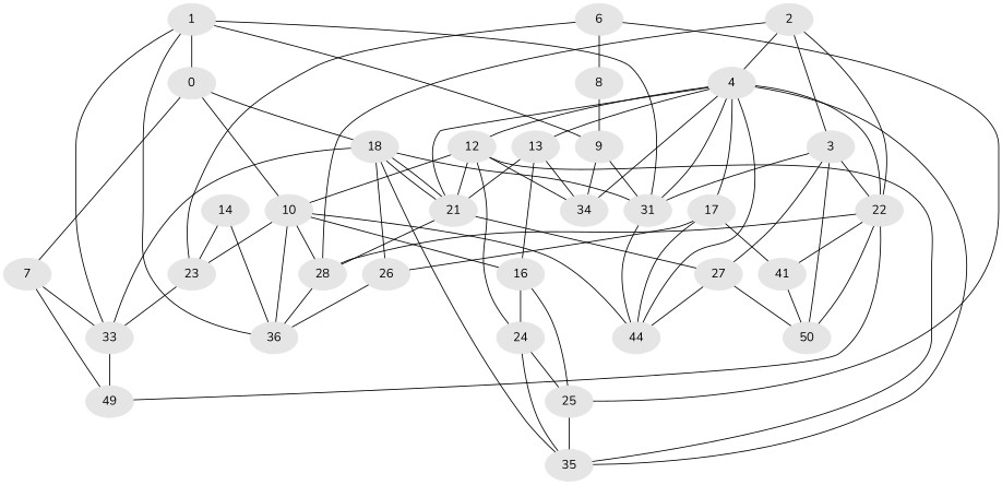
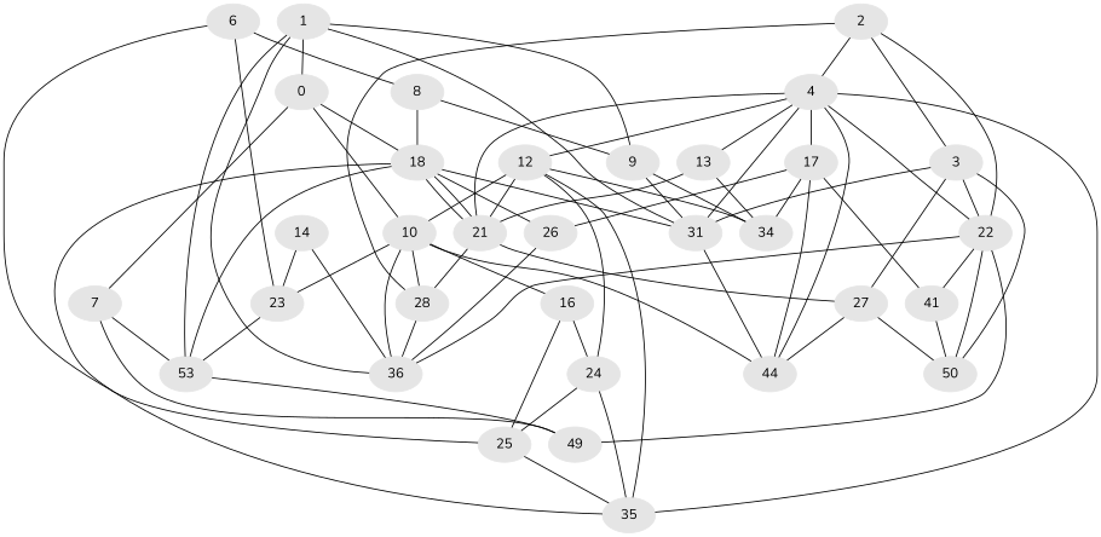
  graph {
    fontname=Nunito
    node [color=gray90 fontname=Nunito style=filled]
    edge [fontname=Nunito]
    1 [super="+20"]
    n2 [label=0 super="+47"]
    9
    31 [super="+37"]
-   33
+   33 [label=53]
    36
    7
    n8 [label=10 super="+48"]
    18 [super="+30"]
    34 [super="+38"]
    44
    49
    3 [super="+42"]
    22 [super="+46"]
    27 [super="+39"]
    50
    2
    4 [super="+10"]
    28
    12 [super="+19"]
    13
    17 [super="+32"]
    21 [super="+45"]
    35
    41
    24 [super="+43"]
    16
    26 [super="+40"]
    23
    6
    8
    25
    14
    1 -- n2
    1 -- 9
    1 -- 31
    1 -- 33
    1 -- 36
    n2 -- 7
    n2 -- n8
    n2 -- 18
    9 -- 31
    9 -- 34
    31 -- 44
    33 -- 49
    7 -- 33
    7 -- 49
    n8 -- 36
    n8 -- 44
    n8 -- 28
    n8 -- 16
    n8 -- 23
    18 -- 31 [weight=2]
    18 -- 33 [weight=2]
    18 -- 21
    18 -- 21
    18 -- 35
    18 -- 26
    3 -- 31
    3 -- 22
    3 -- 27
    3 -- 50
-   22 -- 28
+   22 -- 36
    22 -- 49
    22 -- 50
    22 -- 41
    27 -- 44
    27 -- 50
    2 -- 3
    2 -- 22
    2 -- 4
    2 -- 28
    4 -- 31
-   4 -- 34
+   17 -- 34
    4 -- 44
    4 -- 22
    4 -- 12
    4 -- 13
    4 -- 17
    4 -- 21
    4 -- 35
    28 -- 36
    12 -- n8
    12 -- 34
    12 -- 21
    12 -- 35
    12 -- 24
    13 -- 34
    13 -- 21
-   13 -- 16
    17 -- 44
    17 -- 41
    17 -- 26
    21 -- 27
    21 -- 28
    41 -- 50
    24 -- 35
    24 -- 25
    16 -- 24
    16 -- 25
    26 -- 36
    23 -- 33
    6 -- 23
    6 -- 8
    6 -- 25
    8 -- 9
+   8 -- 18
    25 -- 35
    14 -- 36
    14 -- 23
  }
